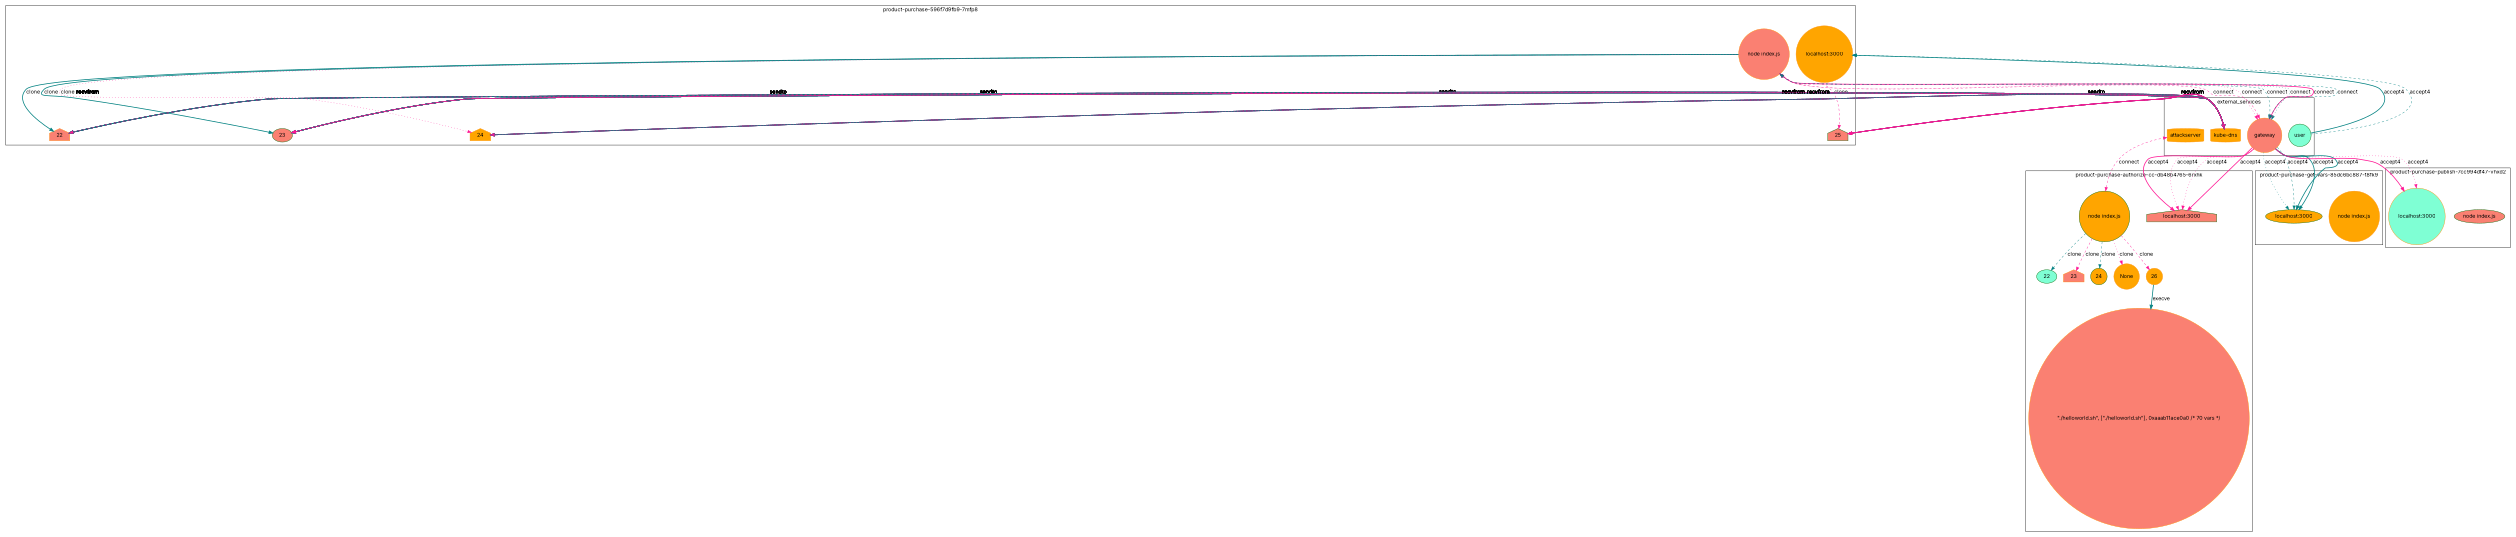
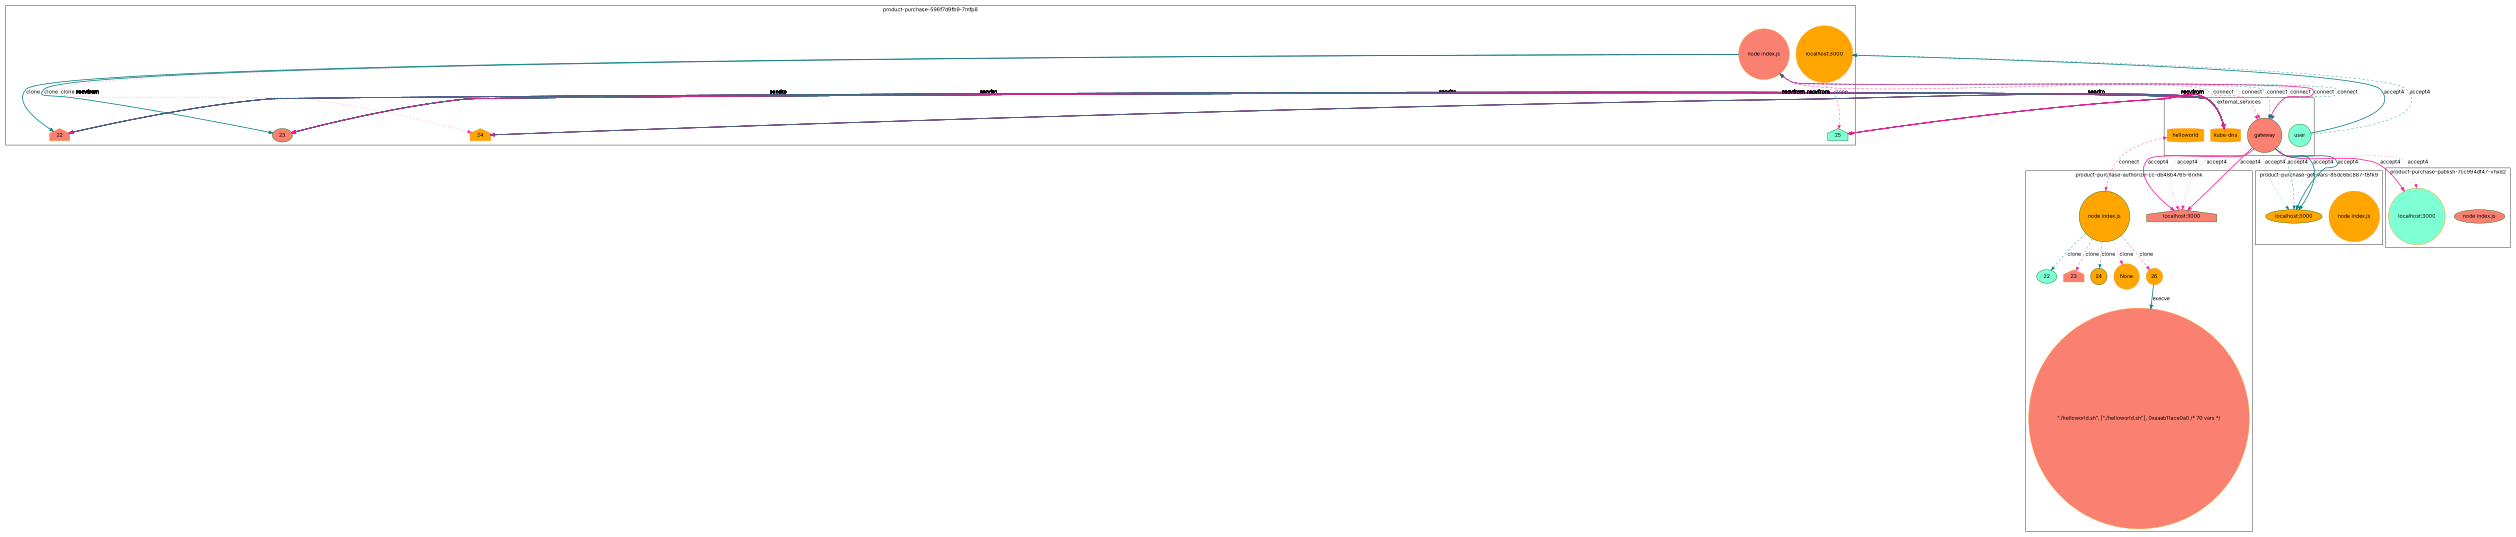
  digraph {
    fontname=Inter
    node [color=darkorange fillcolor=orange fontname=Inter shape=circle style=filled]
    edge [color=deeppink fontname=Inter style=dashed]
    n1 [color=darkgreen label="node index.js"]
    n2 [color=darkgreen fillcolor=aquamarine label=22 shape=ellipse]
    n3 [fillcolor=salmon label=23 shape=house]
    n4 [color=darkgreen label=24]
    None
    n6 [label=26]
    n7 [color=darkgreen fillcolor=salmon label="localhost:3000" shape=house]
    n8 [fillcolor=salmon label="\"./helloworld.sh\", [\"./helloworld.sh\"], 0xaaab11ace0a0 /* 70 vars */"]
    n9 [fillcolor=salmon label="node index.js"]
    n10 [fillcolor=salmon label=22 shape=house]
    n11 [color=darkgreen fillcolor=salmon label=23 shape=ellipse]
    n12 [label=24 shape=house]
-   n13 [color=darkgreen fillcolor=salmon label=25 shape=house]
+   n13 [color=darkgreen fillcolor=aquamarine label=25 shape=house]
    n14 [label="localhost:3000"]
    n15 [label="node index.js"]
    n16 [color=darkgreen label="localhost:3000" shape=ellipse]
    n17 [color=darkgreen fillcolor=salmon label="node index.js" shape=ellipse]
    n18 [fillcolor=aquamarine label="localhost:3000"]
-   n19 [label=attackserver shape=cylinder]
-   n20 [fillcolor=salmon label=gateway]
+   n19 [label=helloworld shape=cylinder]
+   n20 [color=darkgreen fillcolor=salmon label=gateway]
    n21 [label="kube-dns" shape=cylinder]
    user [color=darkgreen fillcolor=aquamarine]
    subgraph cluster_1 {
      label=" product-purchase-authorize-cc-db48b4765-6rxhk "
      n1
      n2
      n3
      n4
      None
      n6
      n7
      n8
    }
    subgraph cluster_2 {
      label=" product-purchase-596f7d9fb9-7mfp8 "
      n9
      n10
      n11
      n12
      n13
      n14
    }
    subgraph cluster_3 {
      label=" product-purchase-get-vars-85dc6bc887-t8fk9 "
      n15
      n16
    }
    subgraph cluster_4 {
      label=" product-purchase-publish-7cc994df47-vhxd2 "
      n17
      n18
    }
    subgraph cluster_5 {
      label=external_services
      n19
      n20
      n21
      user
    }
    n1 -> n2 [color=teal label=clone]
    n1 -> n3 [label=clone]
    n1 -> n4 [color=teal label=clone]
    n1 -> None [label=clone style=dotted]
    n1 -> n6 [label=clone]
    n1 -> n19 [dir=both label=connect]
    n6 -> n8 [color=teal label=execve style=bold]
    n9 -> n10 [color=teal label=clone style=bold]
    n9 -> n11 [color=teal label=clone style=bold]
    n9 -> n12 [label=clone style=dotted]
    n9 -> n13 [label=clone]
    n9 -> n20 [dir=both label=connect]
    n9 -> n20 [dir=both label=connect style=dotted]
    n9 -> n20 [color=teal dir=both label=connect]
    n9 -> n20 [color=teal dir=both label=connect style=dotted]
    n9 -> n20 [dir=both label=connect style=bold]
    n9 -> n20 [color=teal dir=both label=connect]
    n10 -> n21 [label=sendto style=dotted]
    n10 -> n21 [label=sendto style=dotted]
    n10 -> n21 [label=sendto]
    n10 -> n21 [color=teal label=sendto]
    n10 -> n21 [color=teal label=sendto style=dotted]
    n10 -> n21 [color=teal label=sendto]
    n10 -> n21 [label=sendto]
    n10 -> n21 [color=teal label=sendto style=dotted]
    n10 -> n21 [label=sendto style=dotted]
    n10 -> n21 [label=sendto style=bold]
    n10 -> n21 [label=sendto style=dotted]
    n10 -> n21 [color=teal label=sendto style=bold]
    n10 -> n21 [color=teal label=sendto]
    n10 -> n21 [label=sendto]
    n10 -> n21 [label=sendto style=dotted]
    n10 -> n21 [color=teal label=sendto]
    n11 -> n21 [label=sendto style=dotted]
    n11 -> n21 [color=teal label=sendto style=bold]
    n11 -> n21 [color=teal label=sendto]
    n11 -> n21 [color=teal label=sendto style=bold]
    n11 -> n21 [color=teal label=sendto style=bold]
    n11 -> n21 [color=teal label=sendto style=dotted]
    n11 -> n21 [label=sendto]
    n11 -> n21 [label=sendto style=bold]
    n11 -> n21 [color=teal label=sendto]
    n11 -> n21 [label=sendto]
    n11 -> n21 [label=sendto style=bold]
    n11 -> n21 [label=sendto style=dotted]
    n11 -> n21 [color=teal label=sendto style=bold]
    n11 -> n21 [color=teal label=sendto style=bold]
    n11 -> n21 [color=teal label=sendto style=dotted]
    n11 -> n21 [color=teal label=sendto]
    n12 -> n21 [label=sendto style=dotted]
    n12 -> n21 [color=teal label=sendto style=bold]
    n12 -> n21 [label=sendto style=dotted]
    n12 -> n21 [color=teal label=sendto]
    n12 -> n21 [label=sendto style=dotted]
    n12 -> n21 [label=sendto style=bold]
    n12 -> n21 [label=sendto style=dotted]
    n12 -> n21 [color=teal label=sendto style=bold]
    n13 -> n21 [color=teal label=sendto style=bold]
    n13 -> n21 [color=teal label=sendto style=dotted]
    n13 -> n21 [color=teal label=sendto style=bold]
    n13 -> n21 [label=sendto style=dotted]
    n13 -> n21 [label=sendto style=bold]
    n13 -> n21 [label=sendto style=bold]
    n13 -> n21 [label=sendto]
    n13 -> n21 [label=sendto style=bold]
    n20 -> n7 [label=accept4 style=bold]
    n20 -> n7 [label=accept4 style=dotted]
    n20 -> n7 [label=accept4 style=dotted]
    n20 -> n7 [label=accept4 style=bold]
    n20 -> n16 [color=teal label=accept4 style=dotted]
    n20 -> n16 [color=teal label=accept4]
    n20 -> n16 [color=teal label=accept4 style=bold]
    n20 -> n16 [color=teal label=accept4 style=bold]
    n20 -> n18 [label=accept4 style=bold]
    n20 -> n18 [label=accept4 style=dotted]
    n21 -> n10 [label=recvfrom]
    n21 -> n10 [color=teal label=recvfrom]
    n21 -> n10 [label=recvfrom style=bold]
    n21 -> n10 [label=recvfrom]
    n21 -> n10 [label=recvfrom style=dotted]
    n21 -> n10 [label=recvfrom style=bold]
    n21 -> n10 [color=teal label=recvfrom style=dotted]
    n21 -> n10 [color=teal label=recvfrom style=bold]
    n21 -> n10 [label=recvfrom]
    n21 -> n10 [color=teal label=recvfrom style=bold]
    n21 -> n10 [color=teal label=recvfrom]
    n21 -> n10 [label=recvfrom style=dotted]
    n21 -> n10 [label=recvfrom style=dotted]
    n21 -> n10 [label=recvfrom]
    n21 -> n10 [color=teal label=recvfrom style=bold]
    n21 -> n10 [label=recvfrom]
    n21 -> n11 [label=recvfrom style=dotted]
    n21 -> n11 [color=teal label=recvfrom style=bold]
    n21 -> n11 [color=teal label=recvfrom style=bold]
    n21 -> n11 [label=recvfrom]
    n21 -> n11 [label=recvfrom style=dotted]
    n21 -> n11 [color=teal label=recvfrom style=bold]
    n21 -> n11 [color=teal label=recvfrom]
    n21 -> n11 [color=teal label=recvfrom style=dotted]
    n21 -> n11 [label=recvfrom]
    n21 -> n11 [color=teal label=recvfrom style=bold]
    n21 -> n11 [color=teal label=recvfrom]
    n21 -> n11 [color=teal label=recvfrom style=dotted]
    n21 -> n11 [color=teal label=recvfrom style=bold]
    n21 -> n11 [label=recvfrom style=bold]
    n21 -> n11 [label=recvfrom style=dotted]
    n21 -> n11 [label=recvfrom]
    n21 -> n12 [color=teal label=recvfrom style=dotted]
    n21 -> n12 [label=recvfrom]
    n21 -> n12 [label=recvfrom]
    n21 -> n12 [label=recvfrom style=bold]
    n21 -> n12 [label=recvfrom]
    n21 -> n12 [label=recvfrom]
    n21 -> n12 [color=teal label=recvfrom style=bold]
    n21 -> n12 [label=recvfrom style=dotted]
    n21 -> n13 [color=teal label=recvfrom style=dotted]
    n21 -> n13 [label=recvfrom style=bold]
    n21 -> n13 [label=recvfrom]
    n21 -> n13 [color=teal label=recvfrom]
    n21 -> n13 [label=recvfrom]
    n21 -> n13 [label=recvfrom style=dotted]
    n21 -> n13 [label=recvfrom]
    n21 -> n13 [label=recvfrom]
    user -> n14 [color=teal label=accept4 style=bold]
    user -> n14 [color=teal label=accept4]
  }
